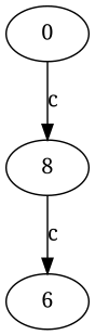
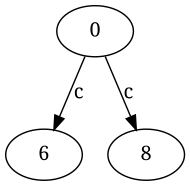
  strict digraph {
    fontname="Noto Serif"
    node [fontname="Noto Serif"]
    edge [fontname="Noto Serif"]
    0
    6
    8
-   8 -> 6 [label=c]
+   0 -> 6 [label=c]
    0 -> 8 [label=c]
  }
